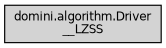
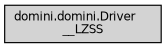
  digraph {
    rankdir=LR
-   n1 [color=black fillcolor=lightgrey fontname=Helvetica fontsize=10 height=0.2 label="domini.algorithm.Driver\l__LZSS" shape=record style=filled width=0.4]
+   n1 [color=black fillcolor=lightgrey fontname=Helvetica fontsize=10 height=0.2 label="domini.domini.Driver\l__LZSS" shape=record style=filled width=0.4]
  }
